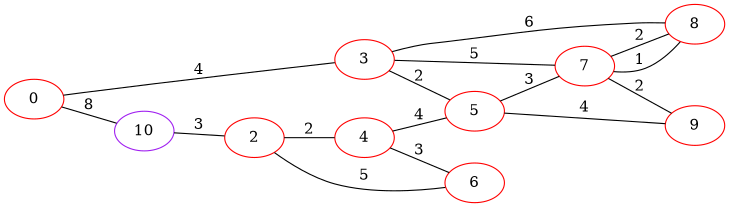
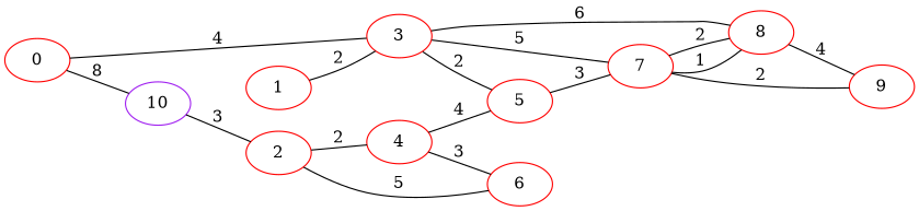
  graph {
    rankdir=LR
    node [color=red weight=1]
    0
    3
    10 [color=purple weight=4]
+   1
    5
    7
    8
    2
    4
    6
    9
    0 -- 3 [label=4]
    0 -- 10 [label=8]
    3 -- 5 [label=2]
    3 -- 7 [label=5]
    3 -- 8 [label=6]
    10 -- 2 [label=3]
+   1 -- 3 [label=2]
    5 -- 7 [label=3]
    7 -- 8 [label=2]
    7 -- 8 [label=1]
    7 -- 9 [label=2]
-   5 -- 9 [label=4]
+   8 -- 9 [label=4]
    2 -- 4 [label=2]
    2 -- 6 [label=5]
    4 -- 5 [label=4]
    4 -- 6 [label=3]
  }
